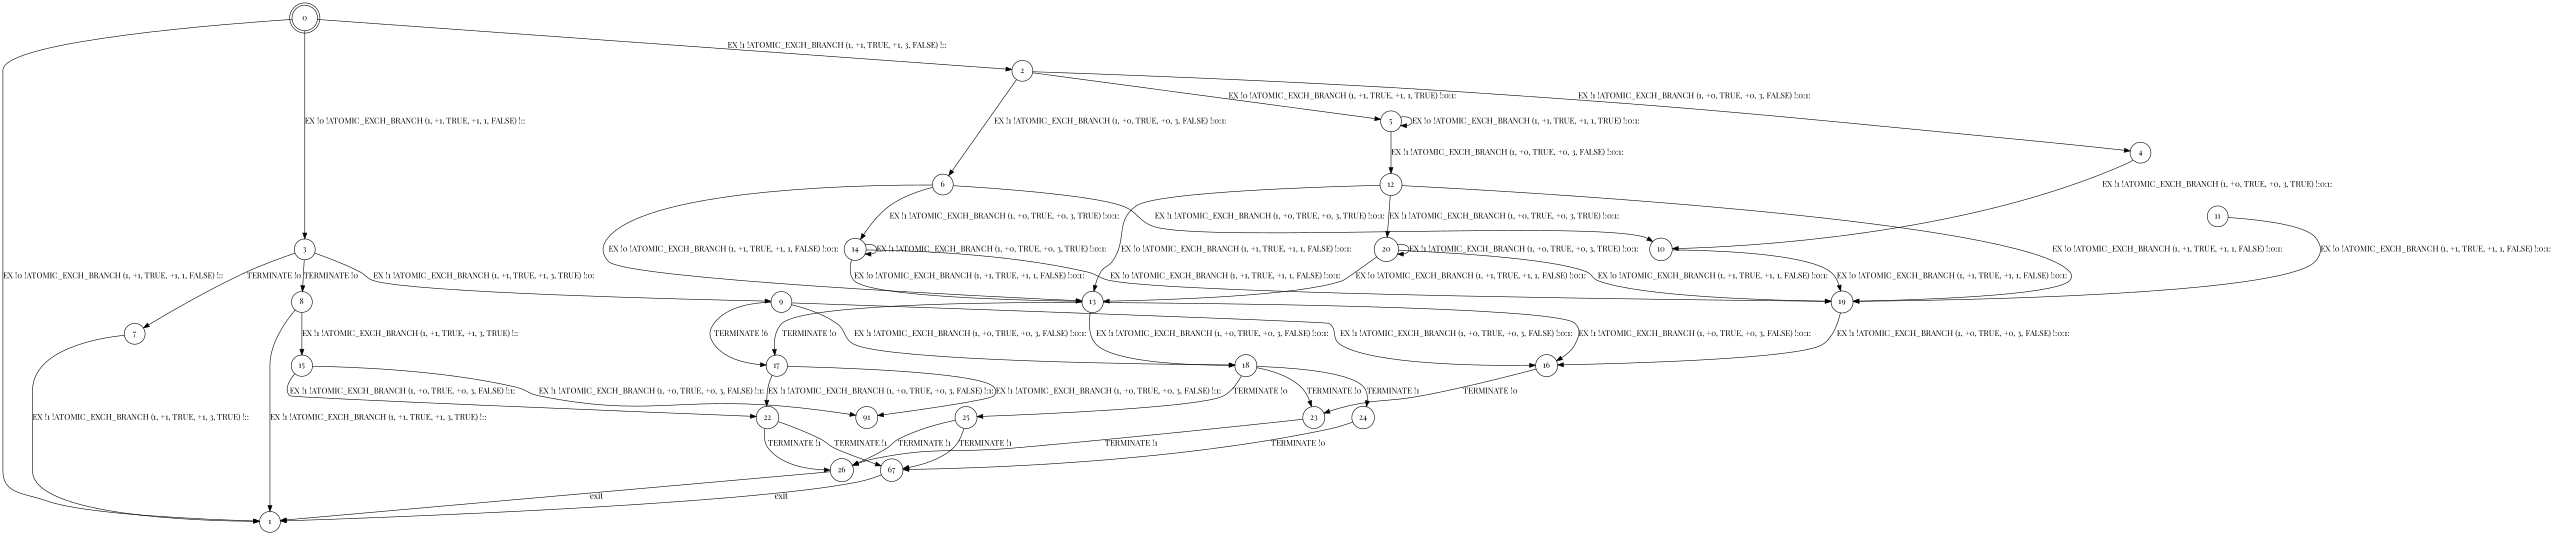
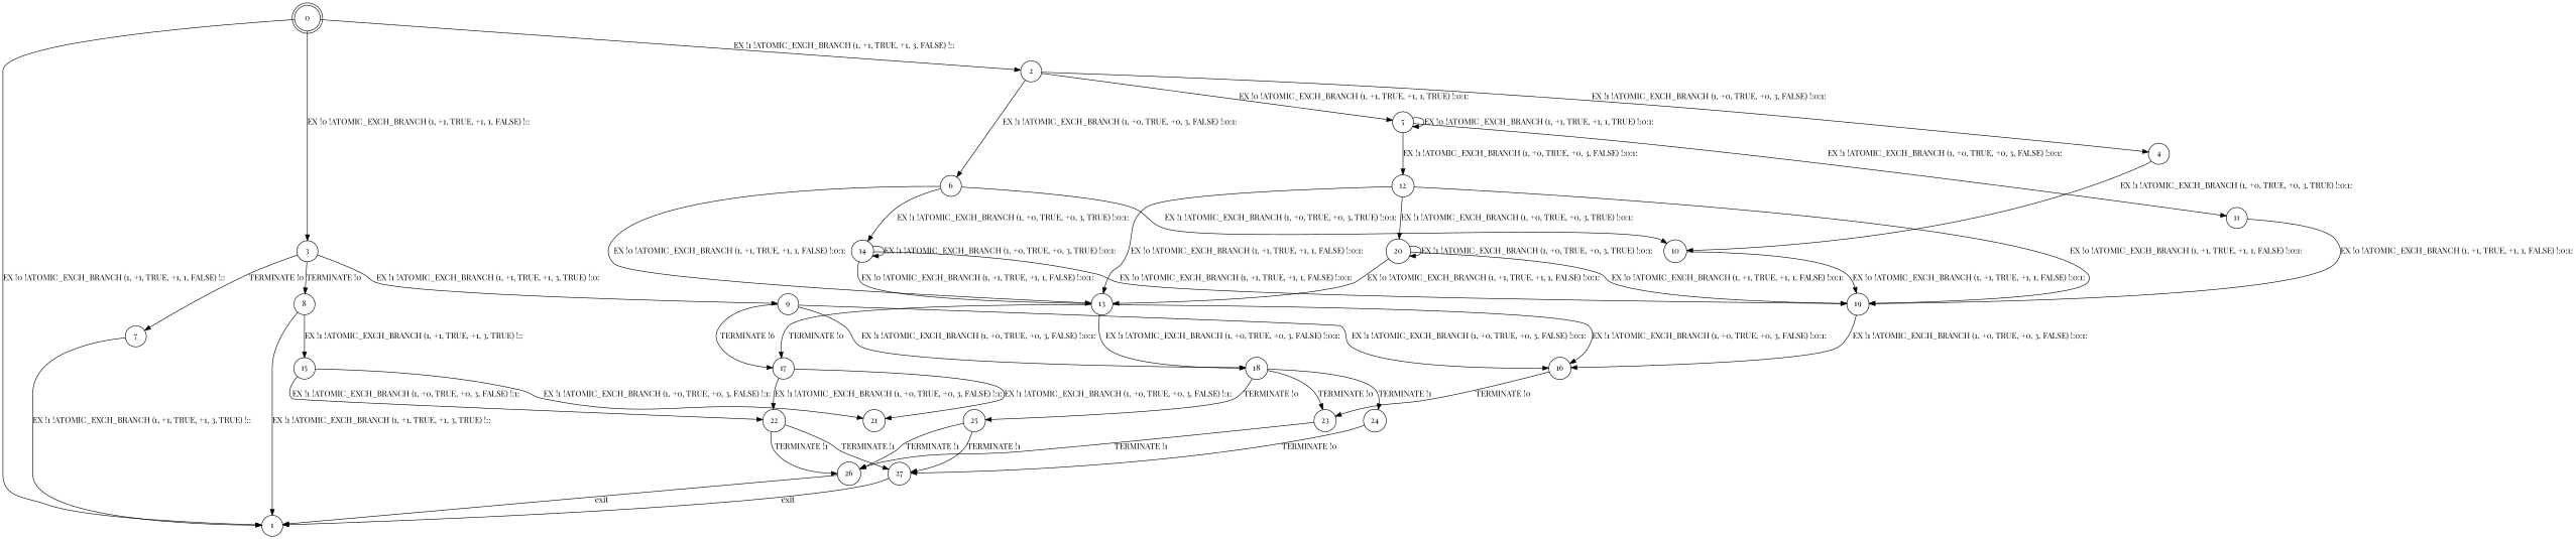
  digraph {
    fontname="Playfair Display"
    node [fontname="Playfair Display" shape=circle]
    edge [fontname="Playfair Display"]
    0 [peripheries=2]
    1
    2
    3
    4
    5
    6
    7
    8
    9
    10
    11
    12
    13
    14
    15
    16
    17
    18
    19
    20
-   21 [label=91]
+   21
    22
    23
    24
    25
    26
-   27 [label=67]
+   27
    0 -> 1 [label="EX !0 !ATOMIC_EXCH_BRANCH (1, +1, TRUE, +1, 1, FALSE) !::"]
    0 -> 2 [label="EX !1 !ATOMIC_EXCH_BRANCH (1, +1, TRUE, +1, 3, FALSE) !::"]
    0 -> 3 [label="EX !0 !ATOMIC_EXCH_BRANCH (1, +1, TRUE, +1, 1, FALSE) !::"]
    2 -> 4 [label="EX !1 !ATOMIC_EXCH_BRANCH (1, +0, TRUE, +0, 3, FALSE) !:0:1:"]
    2 -> 5 [label="EX !0 !ATOMIC_EXCH_BRANCH (1, +1, TRUE, +1, 1, TRUE) !:0:1:"]
    2 -> 6 [label="EX !1 !ATOMIC_EXCH_BRANCH (1, +0, TRUE, +0, 3, FALSE) !:0:1:"]
    3 -> 7 [label="TERMINATE !0"]
    3 -> 8 [label="TERMINATE !0"]
    3 -> 9 [label="EX !1 !ATOMIC_EXCH_BRANCH (1, +1, TRUE, +1, 3, TRUE) !:0:"]
    4 -> 10 [label="EX !1 !ATOMIC_EXCH_BRANCH (1, +0, TRUE, +0, 3, TRUE) !:0:1:"]
    5 -> 5 [label="EX !0 !ATOMIC_EXCH_BRANCH (1, +1, TRUE, +1, 1, TRUE) !:0:1:"]
+   5 -> 11 [label="EX !1 !ATOMIC_EXCH_BRANCH (1, +0, TRUE, +0, 3, FALSE) !:0:1:"]
    5 -> 12 [label="EX !1 !ATOMIC_EXCH_BRANCH (1, +0, TRUE, +0, 3, FALSE) !:0:1:"]
    6 -> 10 [label="EX !1 !ATOMIC_EXCH_BRANCH (1, +0, TRUE, +0, 3, TRUE) !:0:1:"]
    6 -> 13 [label="EX !0 !ATOMIC_EXCH_BRANCH (1, +1, TRUE, +1, 1, FALSE) !:0:1:"]
    6 -> 14 [label="EX !1 !ATOMIC_EXCH_BRANCH (1, +0, TRUE, +0, 3, TRUE) !:0:1:"]
    7 -> 1 [label="EX !1 !ATOMIC_EXCH_BRANCH (1, +1, TRUE, +1, 3, TRUE) !::"]
    8 -> 1 [label="EX !1 !ATOMIC_EXCH_BRANCH (1, +1, TRUE, +1, 3, TRUE) !::"]
    8 -> 15 [label="EX !1 !ATOMIC_EXCH_BRANCH (1, +1, TRUE, +1, 3, TRUE) !::"]
    9 -> 16 [label="EX !1 !ATOMIC_EXCH_BRANCH (1, +0, TRUE, +0, 3, FALSE) !:0:1:"]
    9 -> 17 [label="TERMINATE !6"]
    9 -> 18 [label="EX !1 !ATOMIC_EXCH_BRANCH (1, +0, TRUE, +0, 3, FALSE) !:0:1:"]
    10 -> 19 [label="EX !0 !ATOMIC_EXCH_BRANCH (1, +1, TRUE, +1, 1, FALSE) !:0:1:"]
    11 -> 19 [label="EX !0 !ATOMIC_EXCH_BRANCH (1, +1, TRUE, +1, 1, FALSE) !:0:1:"]
    12 -> 13 [label="EX !0 !ATOMIC_EXCH_BRANCH (1, +1, TRUE, +1, 1, FALSE) !:0:1:"]
    12 -> 19 [label="EX !0 !ATOMIC_EXCH_BRANCH (1, +1, TRUE, +1, 1, FALSE) !:0:1:"]
    12 -> 20 [label="EX !1 !ATOMIC_EXCH_BRANCH (1, +0, TRUE, +0, 3, TRUE) !:0:1:"]
    13 -> 16 [label="EX !1 !ATOMIC_EXCH_BRANCH (1, +0, TRUE, +0, 3, FALSE) !:0:1:"]
    13 -> 17 [label="TERMINATE !0"]
    13 -> 18 [label="EX !1 !ATOMIC_EXCH_BRANCH (1, +0, TRUE, +0, 3, FALSE) !:0:1:"]
    14 -> 13 [label="EX !0 !ATOMIC_EXCH_BRANCH (1, +1, TRUE, +1, 1, FALSE) !:0:1:"]
    14 -> 14 [label="EX !1 !ATOMIC_EXCH_BRANCH (1, +0, TRUE, +0, 3, TRUE) !:0:1:"]
    14 -> 19 [label="EX !0 !ATOMIC_EXCH_BRANCH (1, +1, TRUE, +1, 1, FALSE) !:0:1:"]
    15 -> 21 [label="EX !1 !ATOMIC_EXCH_BRANCH (1, +0, TRUE, +0, 3, FALSE) !:1:"]
    15 -> 22 [label="EX !1 !ATOMIC_EXCH_BRANCH (1, +0, TRUE, +0, 3, FALSE) !:1:"]
    16 -> 23 [label="TERMINATE !0"]
    17 -> 21 [label="EX !1 !ATOMIC_EXCH_BRANCH (1, +0, TRUE, +0, 3, FALSE) !:1:"]
    17 -> 22 [label="EX !1 !ATOMIC_EXCH_BRANCH (1, +0, TRUE, +0, 3, FALSE) !:1:"]
    18 -> 23 [label="TERMINATE !0"]
    18 -> 24 [label="TERMINATE !1"]
    18 -> 25 [label="TERMINATE !0"]
    19 -> 16 [label="EX !1 !ATOMIC_EXCH_BRANCH (1, +0, TRUE, +0, 3, FALSE) !:0:1:"]
    20 -> 13 [label="EX !0 !ATOMIC_EXCH_BRANCH (1, +1, TRUE, +1, 1, FALSE) !:0:1:"]
    20 -> 19 [label="EX !0 !ATOMIC_EXCH_BRANCH (1, +1, TRUE, +1, 1, FALSE) !:0:1:"]
    20 -> 20 [label="EX !1 !ATOMIC_EXCH_BRANCH (1, +0, TRUE, +0, 3, TRUE) !:0:1:"]
    22 -> 26 [label="TERMINATE !1"]
    22 -> 27 [label="TERMINATE !1"]
    23 -> 26 [label="TERMINATE !1"]
    24 -> 27 [label="TERMINATE !0"]
    25 -> 26 [label="TERMINATE !1"]
    25 -> 27 [label="TERMINATE !1"]
    26 -> 1 [label=exit]
    27 -> 1 [label=exit]
  }
